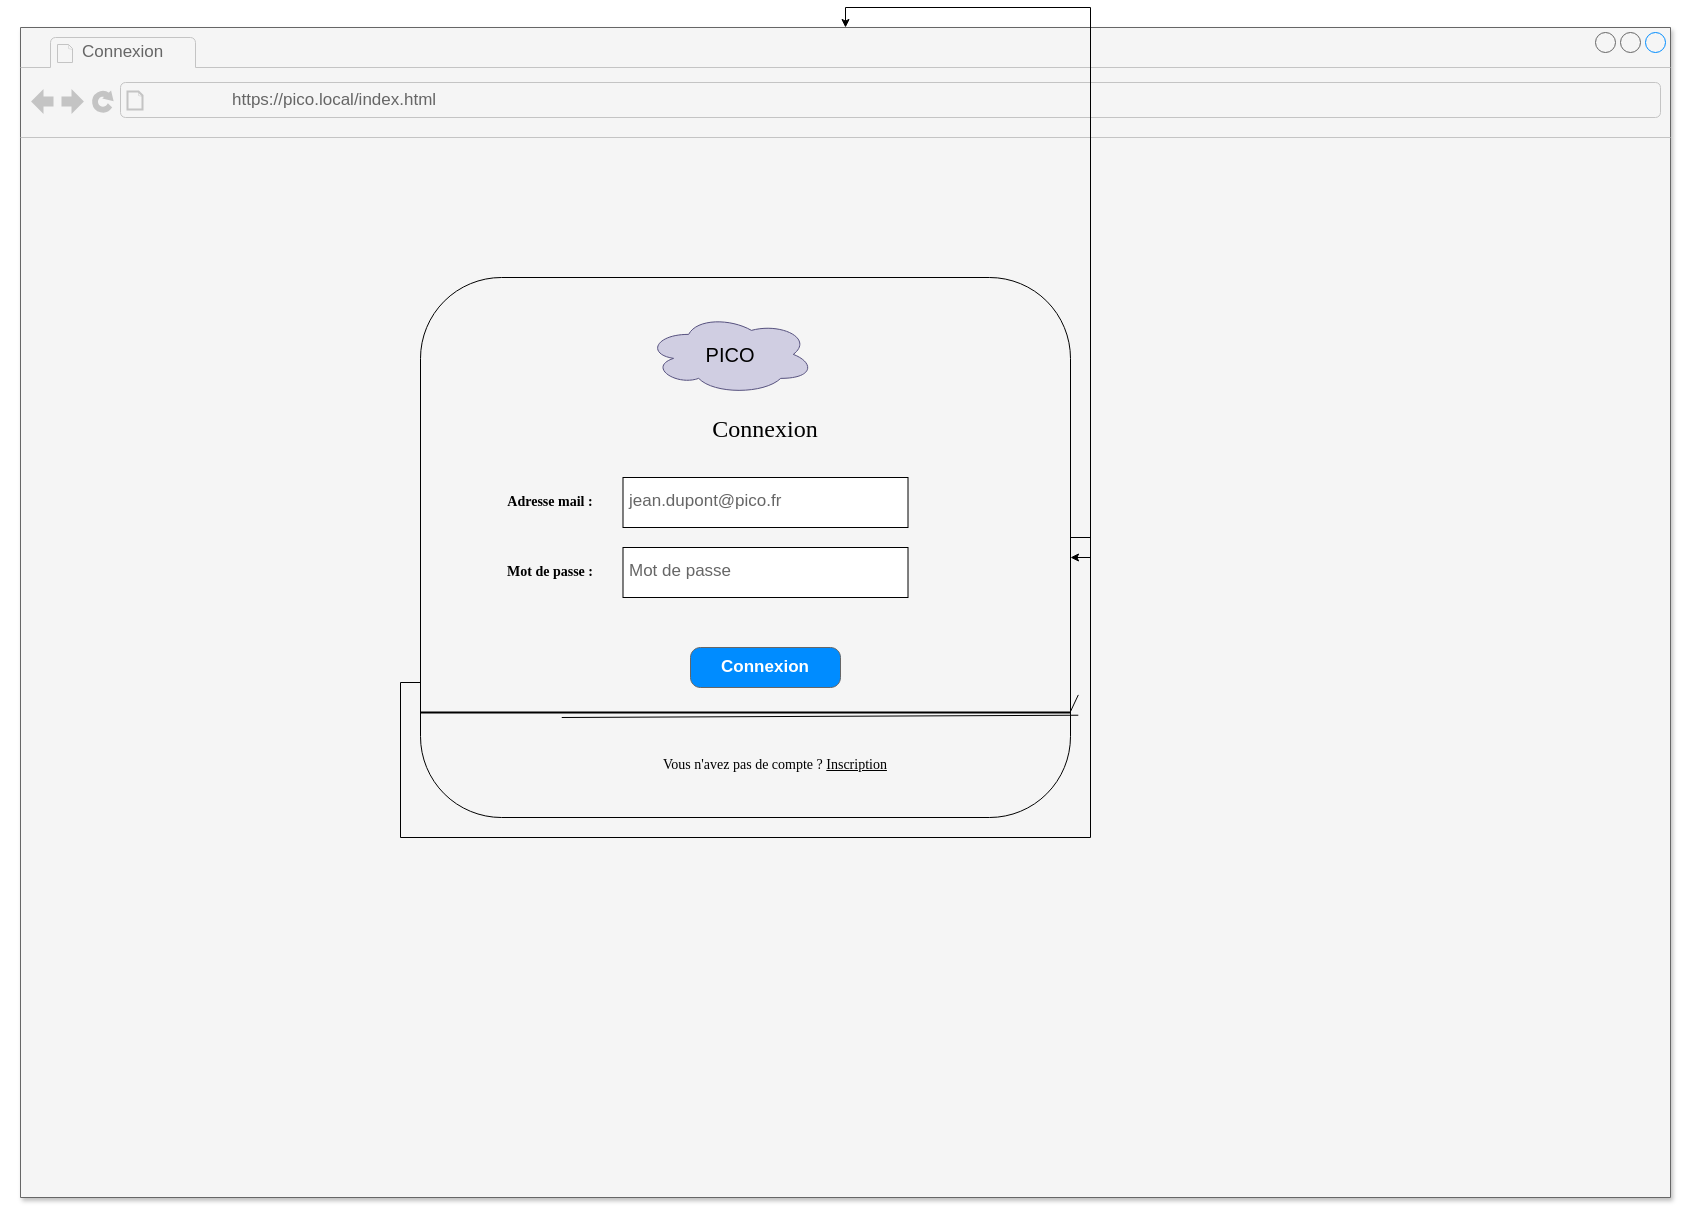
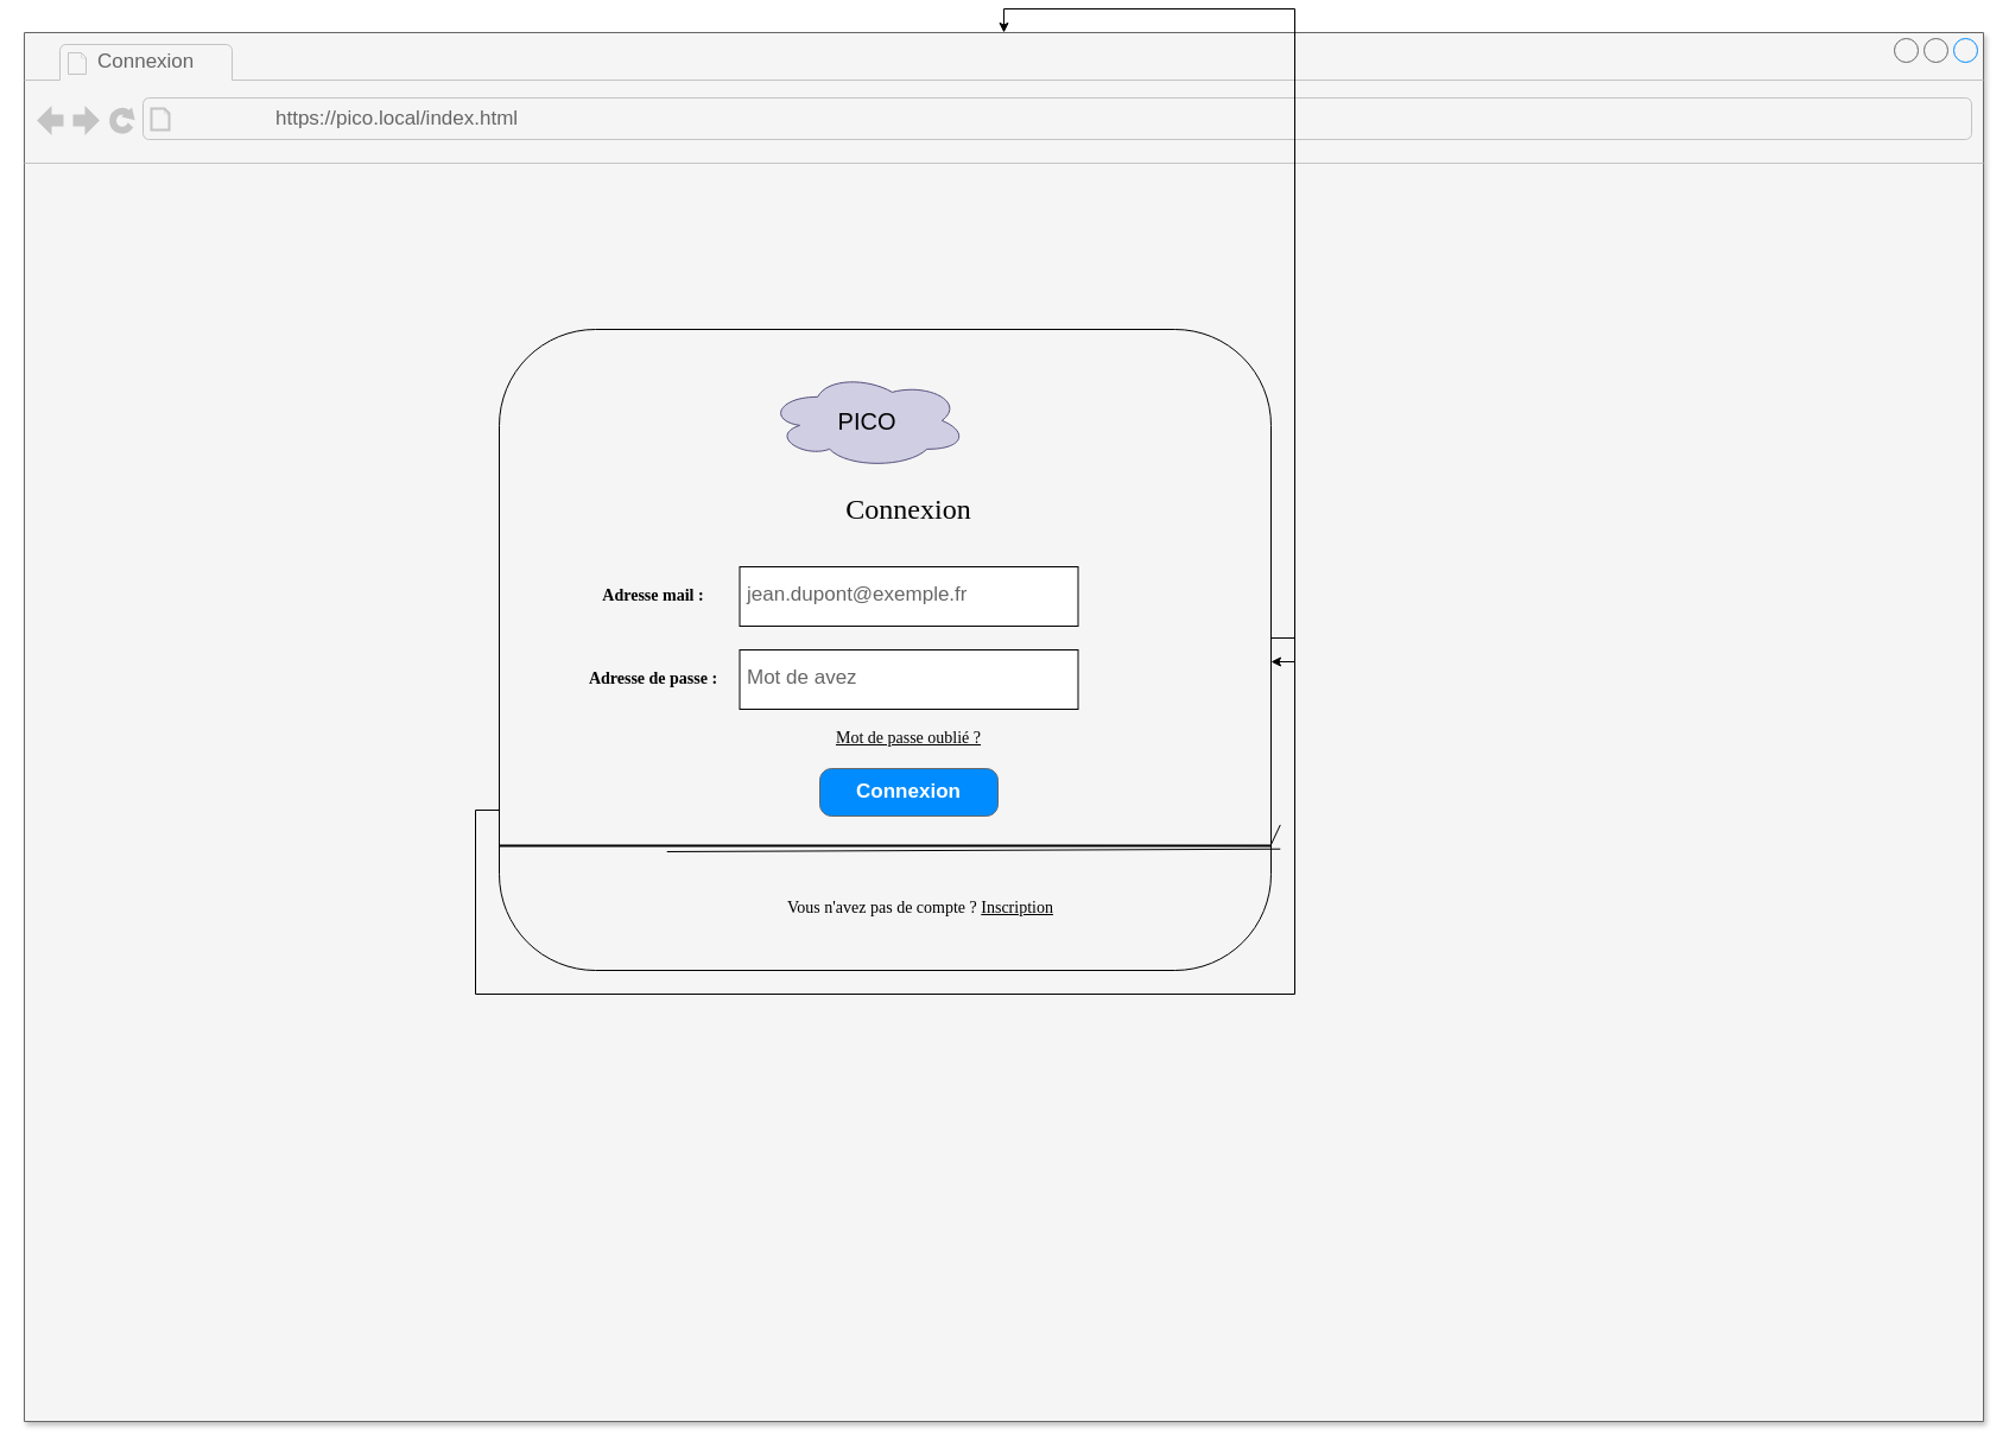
  <mxCell id="0" />
  <mxCell id="1" parent="0" />
  <mxCell id="2" value="" style="strokeWidth=1;shadow=1;dashed=0;align=center;html=1;shape=mxgraph.mockup.containers.browserWindow;rSize=0;strokeColor2=#008cff;strokeColor3=#c4c4c4;mainText=,;recursiveResize=0;fillColor=#f5f5f5;strokeColor=#666666;fontColor=#333333;" parent="1" vertex="1"><mxGeometry x="20" y="20" width="1650" height="1170" as="geometry" /></mxCell>
  <mxCell id="3" value="Connexion" style="strokeWidth=1;shadow=0;dashed=0;align=center;html=1;shape=mxgraph.mockup.containers.anchor;fontSize=17;fontColor=#666666;align=left;whiteSpace=wrap;" parent="2" vertex="1"><mxGeometry x="60" y="12" width="110" height="26" as="geometry" /></mxCell>
  <mxCell id="4" value="https://pico.local/index.html" style="strokeWidth=1;shadow=0;dashed=0;align=center;html=1;shape=mxgraph.mockup.containers.anchor;rSize=0;fontSize=17;fontColor=#666666;align=left;" parent="2" vertex="1"><mxGeometry x="210" y="60" width="250" height="26" as="geometry" /></mxCell>
  <mxCell id="5" style="edgeStyle=orthogonalEdgeStyle;rounded=0;orthogonalLoop=1;jettySize=auto;html=1;exitX=0;exitY=0.75;exitDx=0;exitDy=0;" parent="2" source="6" target="2" edge="1"><mxGeometry relative="1" as="geometry" /></mxCell>
  <mxCell id="6" value="" style="rounded=1;whiteSpace=wrap;html=1;fillColor=none;strokeColor=#000000;" parent="2" vertex="1"><mxGeometry x="400" y="250" width="650" height="540" as="geometry" /></mxCell>
  <mxCell id="7" value="&lt;font color=&quot;#000000&quot; style=&quot;font-size: 20px;&quot;&gt;PICO&lt;/font&gt;" style="ellipse;shape=cloud;whiteSpace=wrap;html=1;fillColor=#d0cee2;strokeColor=#56517e;" parent="2" vertex="1"><mxGeometry x="626.25" y="286.87" width="167.5" height="80" as="geometry" /></mxCell>
  <mxCell id="8" style="edgeStyle=orthogonalEdgeStyle;rounded=0;orthogonalLoop=1;jettySize=auto;html=1;" parent="2" source="6" target="6" edge="1"><mxGeometry relative="1" as="geometry" /></mxCell>
- <mxCell id="9" value="jean.dupont@pico.fr" style="strokeWidth=1;shadow=0;dashed=0;align=center;html=1;shape=mxgraph.mockup.text.textBox;fontColor=#666666;align=left;fontSize=17;spacingLeft=4;spacingTop=-3;whiteSpace=wrap;strokeColor=#000000;mainText=;fillColor=#FFFFFF;" parent="2" vertex="1"><mxGeometry x="602.5" y="450" width="285" height="50" as="geometry" /></mxCell>
+ <mxCell id="9" value="jean.dupont@exemple.fr" style="strokeWidth=1;shadow=0;dashed=0;align=center;html=1;shape=mxgraph.mockup.text.textBox;fontColor=#666666;align=left;fontSize=17;spacingLeft=4;spacingTop=-3;whiteSpace=wrap;strokeColor=#000000;mainText=;fillColor=#FFFFFF;" parent="2" vertex="1"><mxGeometry x="602.5" y="450" width="285" height="50" as="geometry" /></mxCell>
  <mxCell id="10" value="Connexion" style="strokeWidth=1;shadow=0;dashed=0;align=center;html=1;shape=mxgraph.mockup.buttons.button;strokeColor=#666666;fontColor=#ffffff;mainText=;buttonStyle=round;fontSize=17;fontStyle=1;fillColor=#008cff;whiteSpace=wrap;" parent="2" vertex="1"><mxGeometry x="670" y="620" width="150" height="40" as="geometry" /></mxCell>
- <mxCell id="11" value="Mot de passe" style="strokeWidth=1;shadow=0;dashed=0;align=center;html=1;shape=mxgraph.mockup.text.textBox;fontColor=#666666;align=left;fontSize=17;spacingLeft=4;spacingTop=-3;whiteSpace=wrap;strokeColor=#000000;mainText=;fillColor=#FFFFFF;" parent="2" vertex="1"><mxGeometry x="602.5" y="520" width="285" height="50" as="geometry" /></mxCell>
+ <mxCell id="11" value="Mot de avez" style="strokeWidth=1;shadow=0;dashed=0;align=center;html=1;shape=mxgraph.mockup.text.textBox;fontColor=#666666;align=left;fontSize=17;spacingLeft=4;spacingTop=-3;whiteSpace=wrap;strokeColor=#000000;mainText=;fillColor=#FFFFFF;" parent="2" vertex="1"><mxGeometry x="602.5" y="520" width="285" height="50" as="geometry" /></mxCell>
  <mxCell id="12" value="&lt;font style=&quot;font-size: 24px;&quot; face=&quot;Verdana&quot; color=&quot;#000000&quot;&gt;Connexion&lt;/font&gt;" style="text;strokeColor=none;align=center;fillColor=none;html=1;verticalAlign=middle;whiteSpace=wrap;rounded=0;" parent="2" vertex="1"><mxGeometry x="595" y="376.87" width="300" height="50" as="geometry" /></mxCell>
+ <mxCell id="13" value="&lt;font style=&quot;font-size: 14px;&quot; face=&quot;Verdana&quot; color=&quot;#000000&quot;&gt;&lt;u&gt;Mot de passe oublié ?&lt;/u&gt;&lt;/font&gt;" style="text;strokeColor=none;align=center;fillColor=none;html=1;verticalAlign=middle;whiteSpace=wrap;rounded=0;" parent="2" vertex="1"><mxGeometry x="595" y="570" width="300" height="50" as="geometry" /></mxCell>
  <mxCell id="14" value="" style="endArrow=none;html=1;rounded=0;entryX=1.012;entryY=0.773;entryDx=0;entryDy=0;entryPerimeter=0;" parent="2" source="16" target="6" edge="1"><mxGeometry width="50" height="50" relative="1" as="geometry"><mxPoint x="521.25" y="670" as="sourcePoint" /><mxPoint x="571.25" y="620" as="targetPoint" /></mxGeometry></mxCell>
  <mxCell id="15" value="" style="endArrow=none;html=1;rounded=0;entryX=1.012;entryY=0.773;entryDx=0;entryDy=0;entryPerimeter=0;" parent="2" target="16" edge="1"><mxGeometry width="50" height="50" relative="1" as="geometry"><mxPoint x="541.25" y="690" as="sourcePoint" /><mxPoint x="1076" y="687" as="targetPoint" /></mxGeometry></mxCell>
  <mxCell id="16" value="" style="line;strokeWidth=2;html=1;perimeter=backbonePerimeter;points=[];outlineConnect=0;strokeColor=#000000;fontStyle=0" parent="2" vertex="1"><mxGeometry x="400" y="680" width="650" height="10" as="geometry" /></mxCell>
  <mxCell id="17" value="&lt;font style=&quot;font-size: 14px;&quot; face=&quot;Verdana&quot; color=&quot;#000000&quot;&gt;Vous n'avez pas de compte ?&amp;nbsp;&lt;u&gt;Inscription&lt;/u&gt;&lt;/font&gt;" style="text;strokeColor=none;align=center;fillColor=none;html=1;verticalAlign=middle;whiteSpace=wrap;rounded=0;" vertex="1" parent="2"><mxGeometry x="605" y="713" width="300" height="50" as="geometry" /></mxCell>
  <mxCell id="18" value="&lt;font style=&quot;font-size: 14px;&quot; face=&quot;Verdana&quot; color=&quot;#000000&quot;&gt;&lt;b&gt;Adresse mail :&lt;/b&gt;&lt;/font&gt;" style="text;strokeColor=none;align=center;fillColor=none;html=1;verticalAlign=middle;whiteSpace=wrap;rounded=0;" vertex="1" parent="2"><mxGeometry x="380" y="450" width="300" height="50" as="geometry" /></mxCell>
- <mxCell id="19" value="&lt;font style=&quot;font-size: 14px;&quot; face=&quot;Verdana&quot; color=&quot;#000000&quot;&gt;&lt;b&gt;Mot de passe :&lt;/b&gt;&lt;/font&gt;" style="text;strokeColor=none;align=center;fillColor=none;html=1;verticalAlign=middle;whiteSpace=wrap;rounded=0;" vertex="1" parent="2"><mxGeometry x="380" y="520" width="300" height="50" as="geometry" /></mxCell>
+ <mxCell id="19" value="&lt;font style=&quot;font-size: 14px;&quot; face=&quot;Verdana&quot; color=&quot;#000000&quot;&gt;&lt;b&gt;Adresse de passe :&lt;/b&gt;&lt;/font&gt;" style="text;strokeColor=none;align=center;fillColor=none;html=1;verticalAlign=middle;whiteSpace=wrap;rounded=0;" vertex="1" parent="2"><mxGeometry x="380" y="520" width="300" height="50" as="geometry" /></mxCell>
